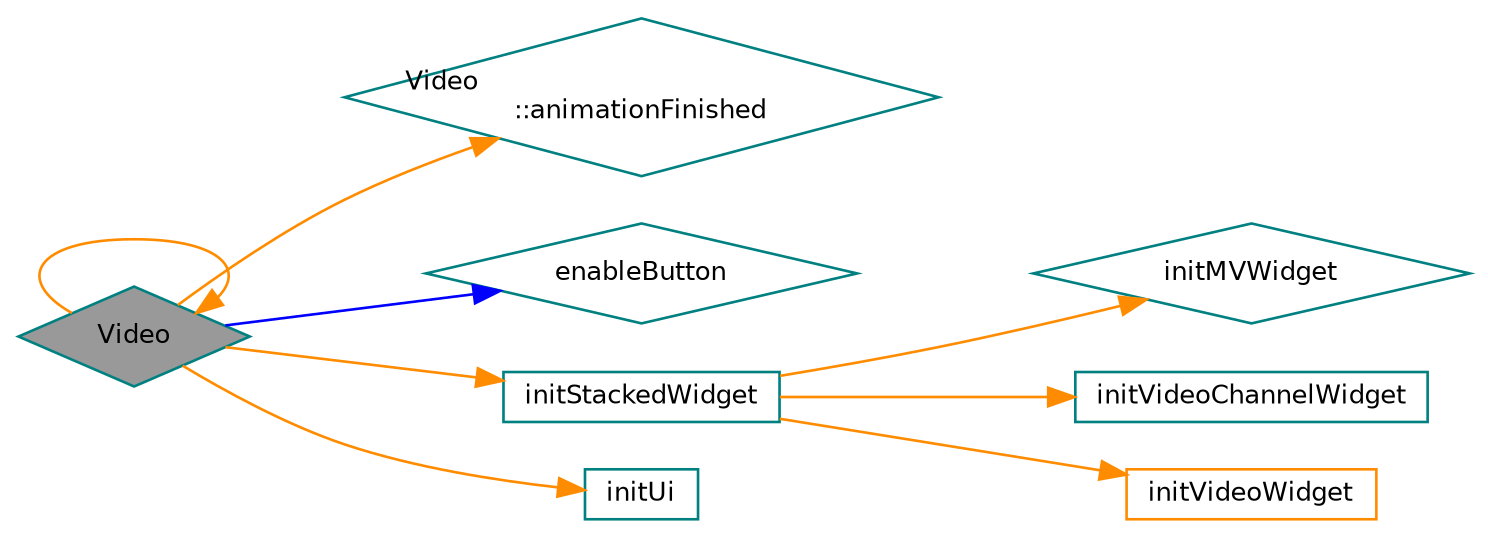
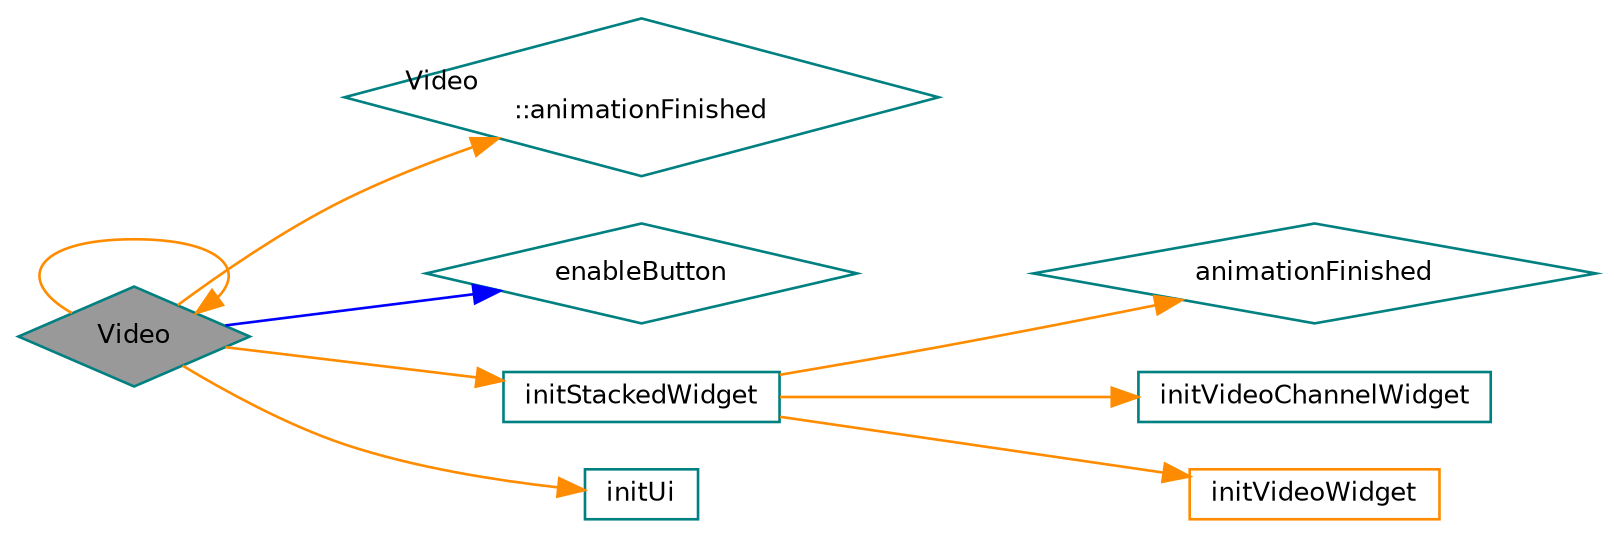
  digraph {
    rankdir=LR
    node [color=teal fillcolor=white fontname=Helvetica fontsize=10 shape=diamond style=filled]
    edge [color=darkorange fontname=Helvetica fontsize=10 labelfontname=Helvetica labelfontsize=10 style=solid]
    n1 [fillcolor=grey60 fontcolor=black height=0.2 label=Video width=0.4]
    n2 [height=0.2 label="Video\l::animationFinished" width=0.4]
    n3 [height=0.2 label=enableButton width=0.4]
    n4 [height=0.2 label=initStackedWidget shape=box width=0.4]
    n5 [height=0.2 label=initUi shape=box width=0.4]
-   n6 [height=0.2 label=initMVWidget width=0.4]
+   n6 [height=0.2 label=animationFinished width=0.4]
    n7 [height=0.2 label=initVideoChannelWidget shape=box width=0.4]
    n8 [color=darkorange height=0.2 label=initVideoWidget shape=box width=0.4]
    n1 -> n1
    n1 -> n2
    n1 -> n3 [color=blue]
    n1 -> n4
    n1 -> n5
    n4 -> n6
    n4 -> n7
    n4 -> n8
  }
